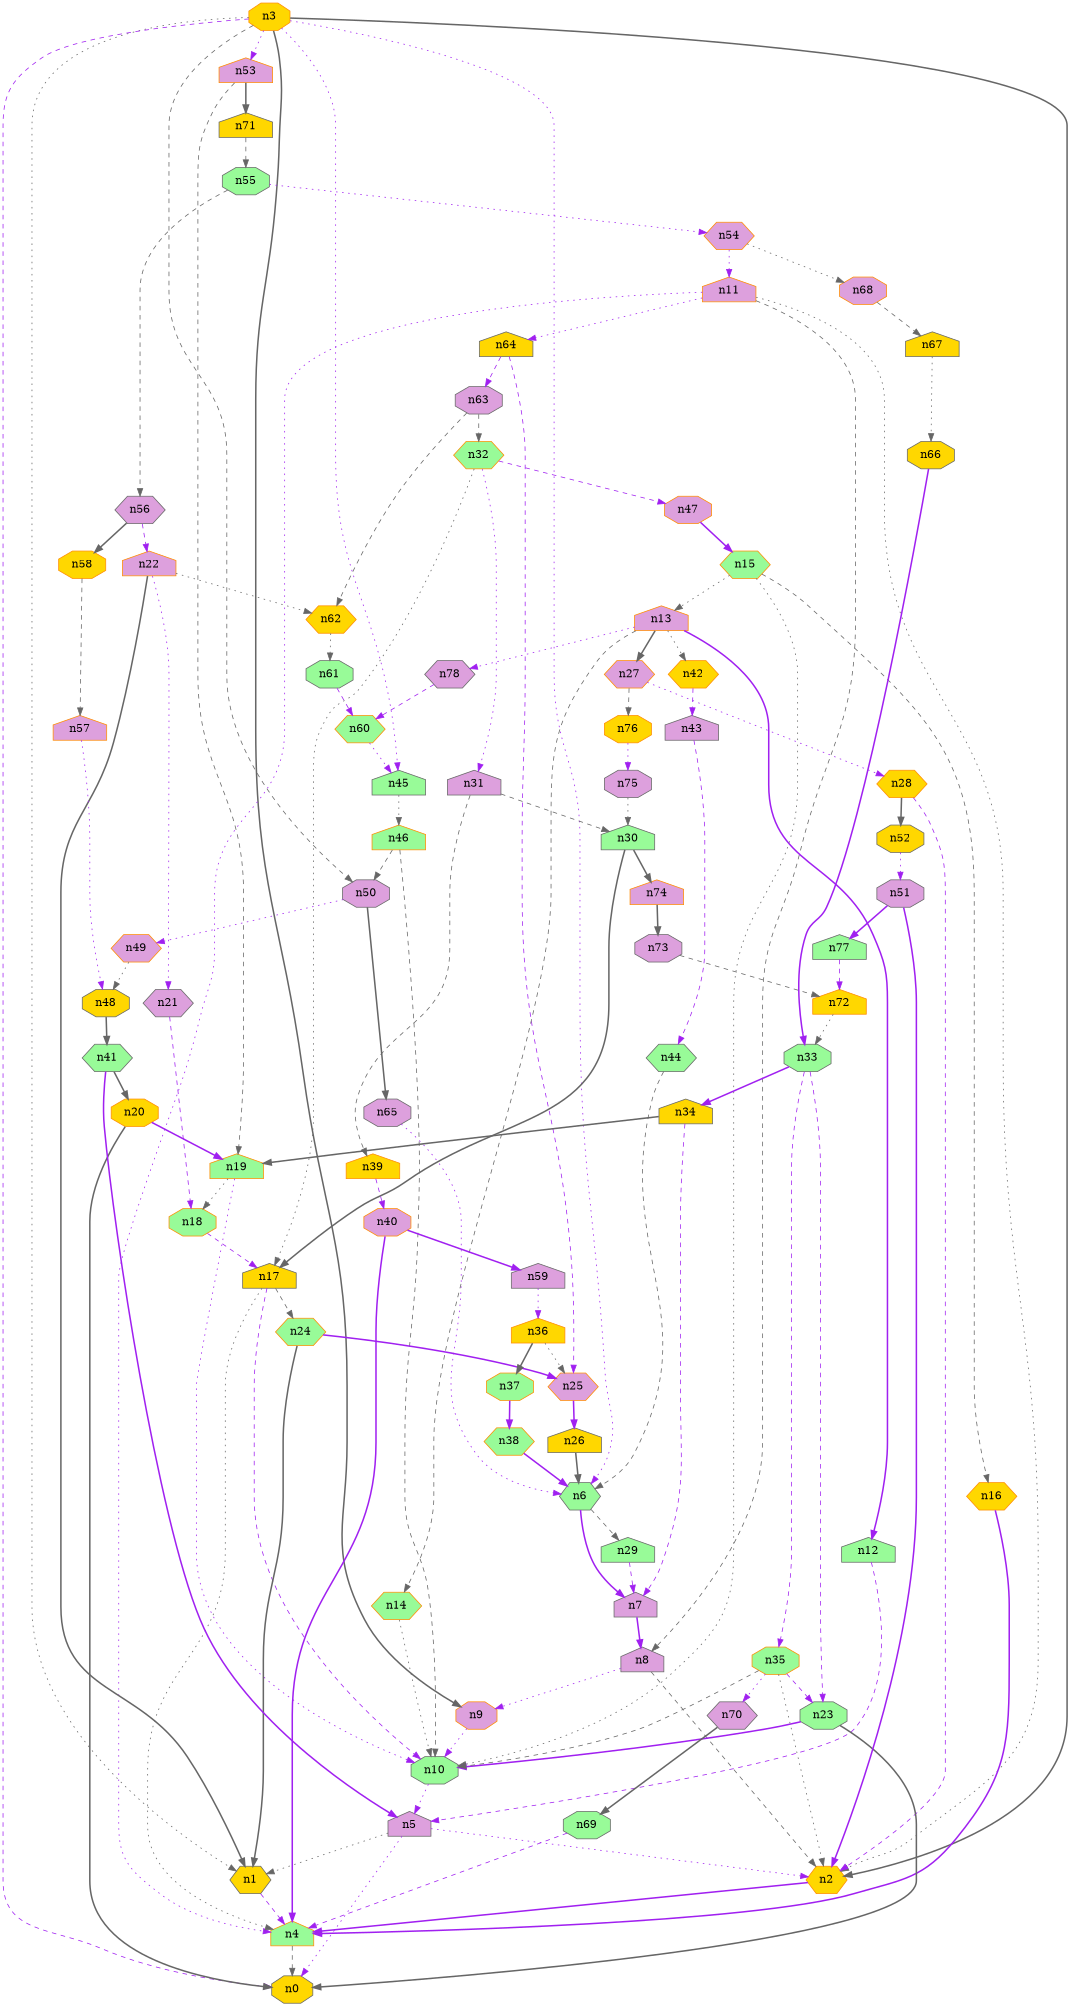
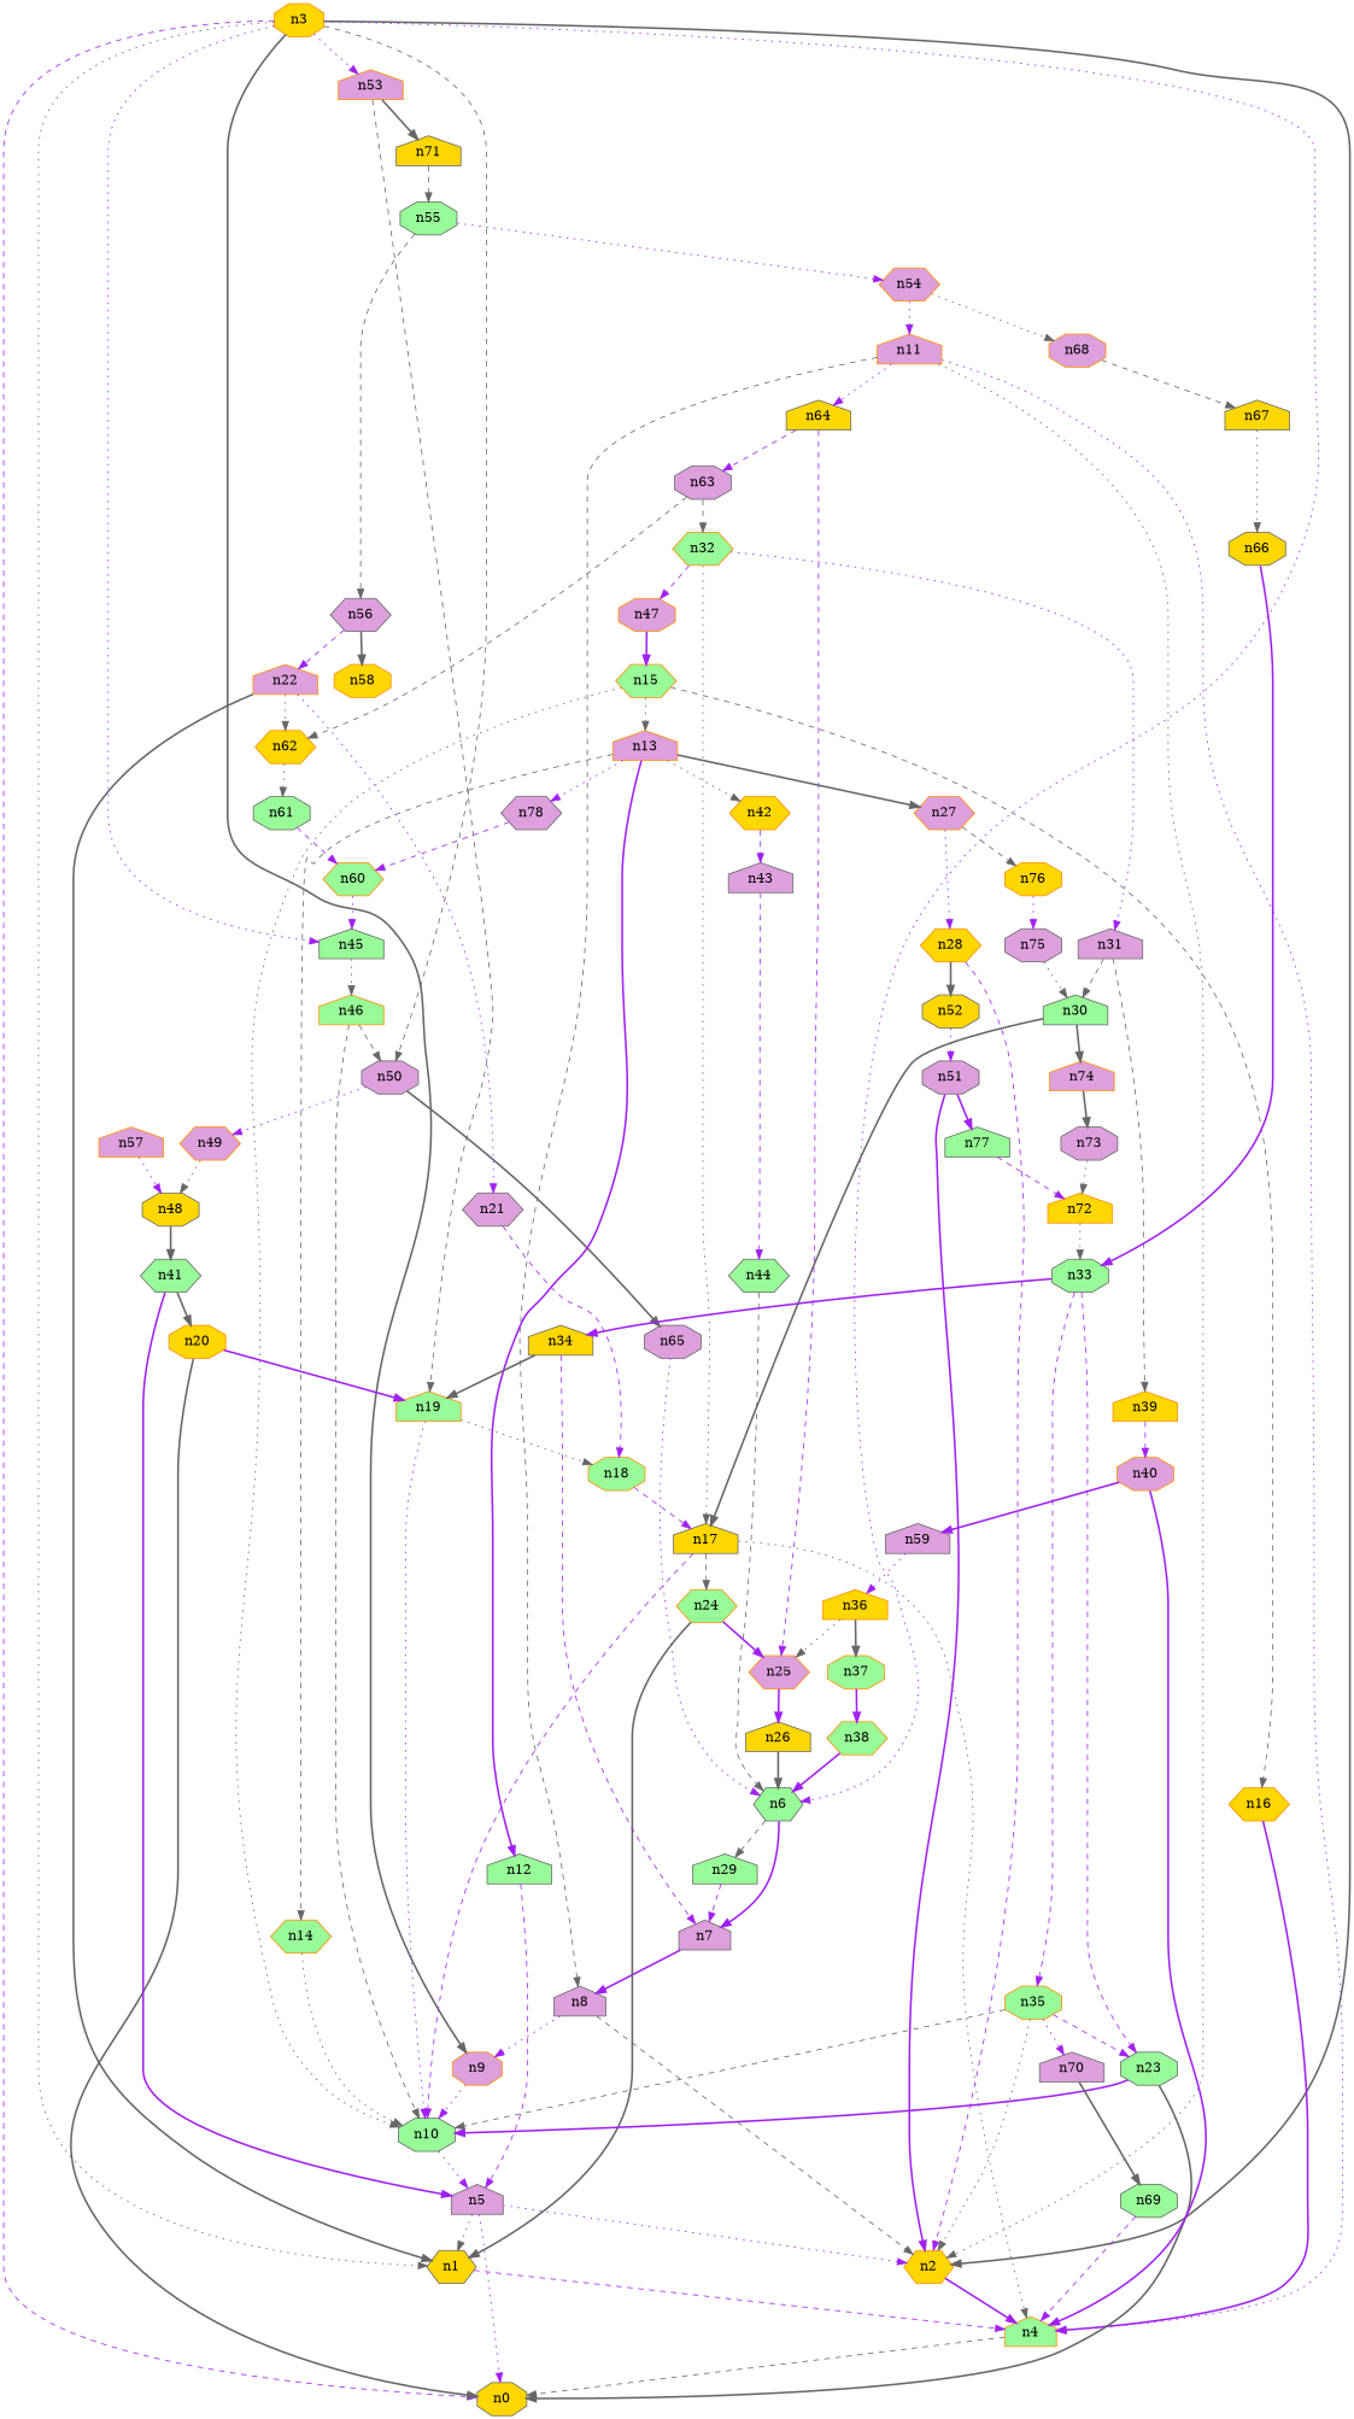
  digraph {
    node [color=gray40 fillcolor=plum shape=house style=filled]
    edge [color=purple style=dotted]
    n1 [fillcolor=gold shape=hexagon]
    n4 [color=darkorange fillcolor=palegreen]
    n0 [fillcolor=gold shape=octagon]
    n2 [color=darkorange fillcolor=gold shape=hexagon]
    n3 [color=darkorange fillcolor=gold shape=octagon]
    n6 [fillcolor=palegreen shape=hexagon]
    n9 [color=darkorange shape=octagon]
    n45 [fillcolor=palegreen]
    n50 [shape=octagon]
    n53 [color=darkorange]
    n7
    n29 [fillcolor=palegreen]
    n10 [fillcolor=palegreen shape=octagon]
    n46 [color=darkorange fillcolor=palegreen]
    n49 [color=darkorange shape=hexagon]
    n65 [shape=octagon]
    n19 [color=darkorange fillcolor=palegreen]
    n71 [fillcolor=gold]
    n8
    n5
    n48 [fillcolor=gold shape=octagon]
    n18 [color=darkorange fillcolor=palegreen shape=octagon]
    n55 [fillcolor=palegreen shape=octagon]
    n11 [color=darkorange]
    n64 [fillcolor=gold]
    n25 [color=darkorange shape=hexagon]
    n63 [shape=octagon]
    n26 [fillcolor=gold]
    n62 [color=darkorange fillcolor=gold shape=hexagon]
    n32 [color=darkorange fillcolor=palegreen shape=hexagon]
    n12 [fillcolor=palegreen]
    n13 [color=darkorange]
    n14 [color=darkorange fillcolor=palegreen shape=hexagon]
    n27 [color=darkorange shape=hexagon]
    n42 [color=darkorange fillcolor=gold shape=hexagon]
    n78 [shape=hexagon]
    n28 [color=darkorange fillcolor=gold shape=hexagon]
    n76 [color=darkorange fillcolor=gold shape=octagon]
    n43
    n60 [color=darkorange fillcolor=palegreen shape=hexagon]
    n52 [fillcolor=gold shape=octagon]
    n75 [shape=octagon]
    n44 [fillcolor=palegreen shape=hexagon]
    n15 [color=darkorange fillcolor=palegreen shape=hexagon]
    n16 [color=darkorange fillcolor=gold shape=hexagon]
    n17 [fillcolor=gold]
    n24 [color=darkorange fillcolor=palegreen shape=hexagon]
    n20 [color=darkorange fillcolor=gold shape=octagon]
    n21 [shape=hexagon]
    n22 [color=darkorange]
    n61 [fillcolor=palegreen shape=octagon]
    n23 [fillcolor=palegreen shape=octagon]
    n51 [shape=octagon]
    n30 [fillcolor=palegreen]
    n77 [fillcolor=palegreen]
    n74 [color=darkorange]
    n73 [shape=octagon]
    n72 [color=darkorange fillcolor=gold]
    n31
    n39 [color=darkorange fillcolor=gold]
    n40 [color=darkorange shape=octagon]
    n59
    n47 [color=darkorange shape=octagon]
    n33 [fillcolor=palegreen shape=octagon]
    n34 [fillcolor=gold]
    n35 [color=darkorange fillcolor=palegreen shape=octagon]
-   n70 [shape=hexagon]
+   n70
    n69 [fillcolor=palegreen shape=octagon]
    n36 [color=darkorange fillcolor=gold]
    n37 [color=darkorange fillcolor=palegreen shape=octagon]
    n38 [color=darkorange fillcolor=palegreen shape=hexagon]
    n41 [fillcolor=palegreen shape=hexagon]
    n54 [color=darkorange shape=hexagon]
    n56 [shape=hexagon]
    n68 [color=darkorange shape=octagon]
    n67 [fillcolor=gold]
    n66 [fillcolor=gold shape=octagon]
    n58 [color=darkorange fillcolor=gold shape=octagon]
    n57 [color=darkorange]
    n1 -> n4 [style=dashed]
    n4 -> n0 [color=gray40 style=dashed]
    n2 -> n4 [style=bold]
    n3 -> n1 [color=gray40]
    n3 -> n0 [style=dashed]
    n3 -> n2 [color=gray40 style=bold]
    n3 -> n6
    n3 -> n9 [color=gray40 style=bold]
    n3 -> n45
    n3 -> n50 [color=gray40 style=dashed]
    n3 -> n53
    n6 -> n7 [style=bold]
    n6 -> n29 [color=gray40 style=dashed]
    n9 -> n10
    n45 -> n46 [color=gray40]
    n50 -> n49
    n50 -> n65 [color=gray40 style=bold]
    n53 -> n19 [color=gray40 style=dashed]
    n53 -> n71 [color=gray40 style=bold]
    n7 -> n8 [style=bold]
    n29 -> n7 [style=dashed]
    n10 -> n5
    n46 -> n50 [color=gray40 style=dashed]
    n46 -> n10 [color=gray40 style=dashed]
    n49 -> n48 [color=gray40]
    n65 -> n6
    n19 -> n10
    n19 -> n18 [color=gray40]
    n71 -> n55 [color=gray40 style=dashed]
    n8 -> n2 [color=gray40 style=dashed]
    n8 -> n9
    n5 -> n1 [color=gray40]
    n5 -> n0
    n5 -> n2
    n48 -> n41 [color=gray40 style=bold]
    n18 -> n17 [style=dashed]
    n55 -> n54
    n55 -> n56 [color=gray40 style=dashed]
    n11 -> n4
    n11 -> n2 [color=gray40]
    n11 -> n8 [color=gray40 style=dashed]
    n11 -> n64
    n64 -> n25 [style=dashed]
    n64 -> n63 [style=dashed]
    n25 -> n26 [style=bold]
    n63 -> n62 [color=gray40 style=dashed]
    n63 -> n32 [color=gray40 style=dashed]
    n26 -> n6 [color=gray40 style=bold]
    n62 -> n61 [color=gray40]
    n32 -> n17 [color=gray40]
    n32 -> n31
    n32 -> n47 [style=dashed]
    n12 -> n5 [style=dashed]
    n13 -> n12 [style=bold]
    n13 -> n14 [color=gray40 style=dashed]
    n13 -> n27 [color=gray40 style=bold]
    n13 -> n42 [color=gray40]
    n13 -> n78
    n14 -> n10 [color=gray40]
    n27 -> n28
    n27 -> n76 [color=gray40 style=dashed]
    n42 -> n43 [style=dashed]
    n78 -> n60 [style=dashed]
    n28 -> n2 [style=dashed]
    n28 -> n52 [color=gray40 style=bold]
    n76 -> n75
    n43 -> n44 [style=dashed]
    n60 -> n45
    n52 -> n51
    n75 -> n30 [color=gray40]
    n44 -> n6 [color=gray40 style=dashed]
    n15 -> n10 [color=gray40]
    n15 -> n13 [color=gray40]
    n15 -> n16 [color=gray40 style=dashed]
    n16 -> n4 [style=bold]
    n17 -> n4 [color=gray40]
    n17 -> n10 [style=dashed]
    n17 -> n24 [color=gray40 style=dashed]
    n24 -> n1 [color=gray40 style=bold]
    n24 -> n25 [style=bold]
    n20 -> n0 [color=gray40 style=bold]
    n20 -> n19 [style=bold]
    n21 -> n18 [style=dashed]
    n22 -> n1 [color=gray40 style=bold]
    n22 -> n62 [color=gray40]
    n22 -> n21
    n61 -> n60 [style=dashed]
    n23 -> n0 [color=gray40 style=bold]
    n23 -> n10 [style=bold]
    n51 -> n2 [style=bold]
    n51 -> n77 [style=bold]
    n30 -> n17 [color=gray40 style=bold]
    n30 -> n74 [color=gray40 style=bold]
    n77 -> n72 [style=dashed]
    n74 -> n73 [color=gray40 style=bold]
-   n73 -> n72 [color=gray40 style=dashed]
+   n73 -> n72 [color=gray40]
    n72 -> n33 [color=gray40]
    n31 -> n30 [color=gray40 style=dashed]
    n31 -> n39 [color=gray40 style=dashed]
    n39 -> n40 [style=dashed]
    n40 -> n4 [style=bold]
    n40 -> n59 [style=bold]
    n59 -> n36
    n47 -> n15 [style=bold]
    n33 -> n23 [style=dashed]
    n33 -> n34 [style=bold]
    n33 -> n35 [style=dashed]
    n34 -> n7 [style=dashed]
    n34 -> n19 [color=gray40 style=bold]
    n35 -> n2 [color=gray40]
    n35 -> n10 [color=gray40 style=dashed]
    n35 -> n23 [style=dashed]
    n35 -> n70
    n70 -> n69 [color=gray40 style=bold]
    n69 -> n4 [style=dashed]
    n36 -> n25 [color=gray40]
    n36 -> n37 [color=gray40 style=bold]
    n37 -> n38 [style=bold]
    n38 -> n6 [style=bold]
    n41 -> n5 [style=bold]
    n41 -> n20 [color=gray40 style=bold]
    n54 -> n11
    n54 -> n68 [color=gray40]
    n56 -> n22 [style=dashed]
    n56 -> n58 [color=gray40 style=bold]
    n68 -> n67 [color=gray40 style=dashed]
    n67 -> n66 [color=gray40]
    n66 -> n33 [style=bold]
-   n58 -> n57 [color=gray40 style=dashed]
    n57 -> n48
  }
